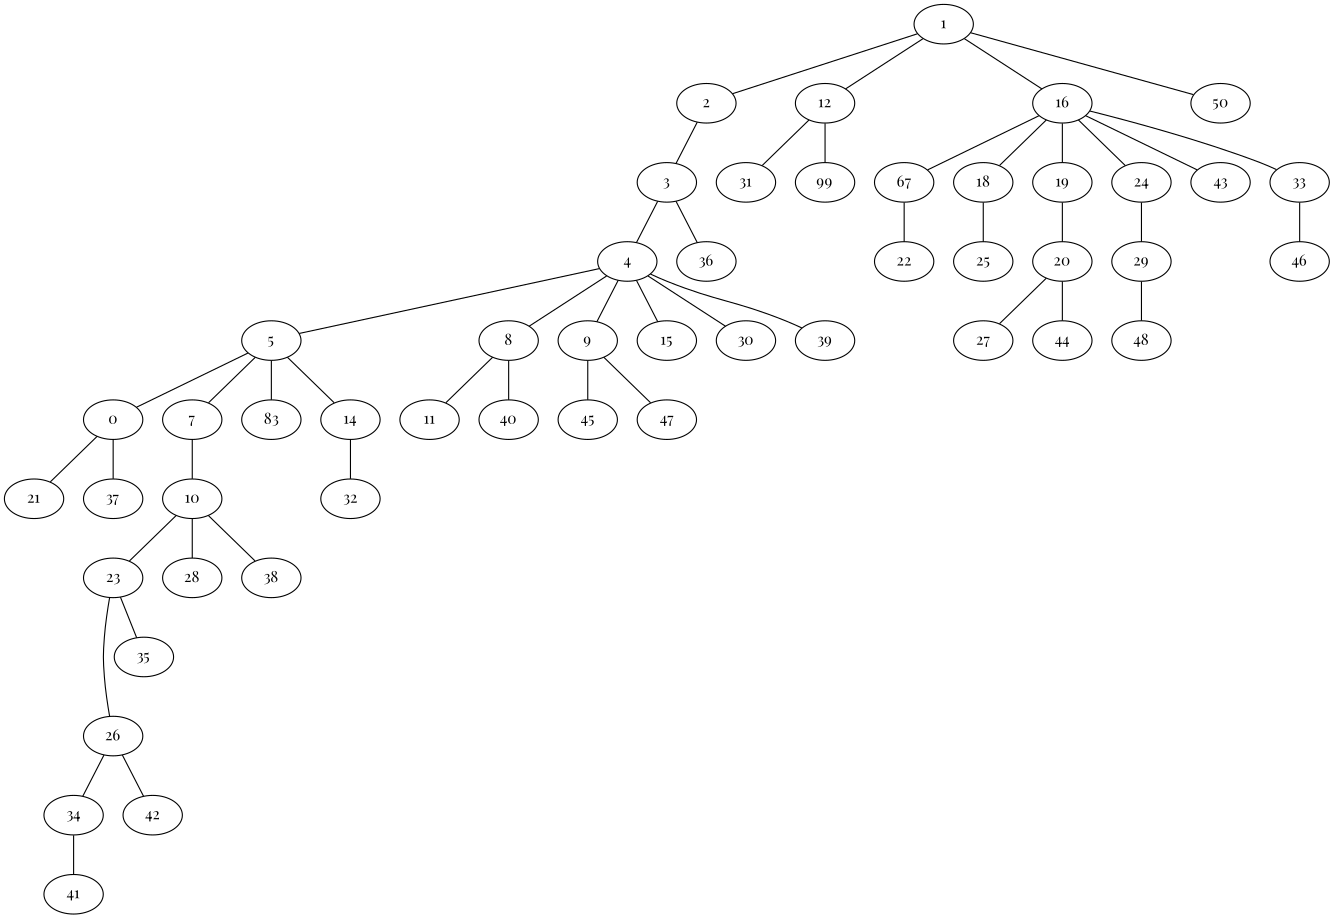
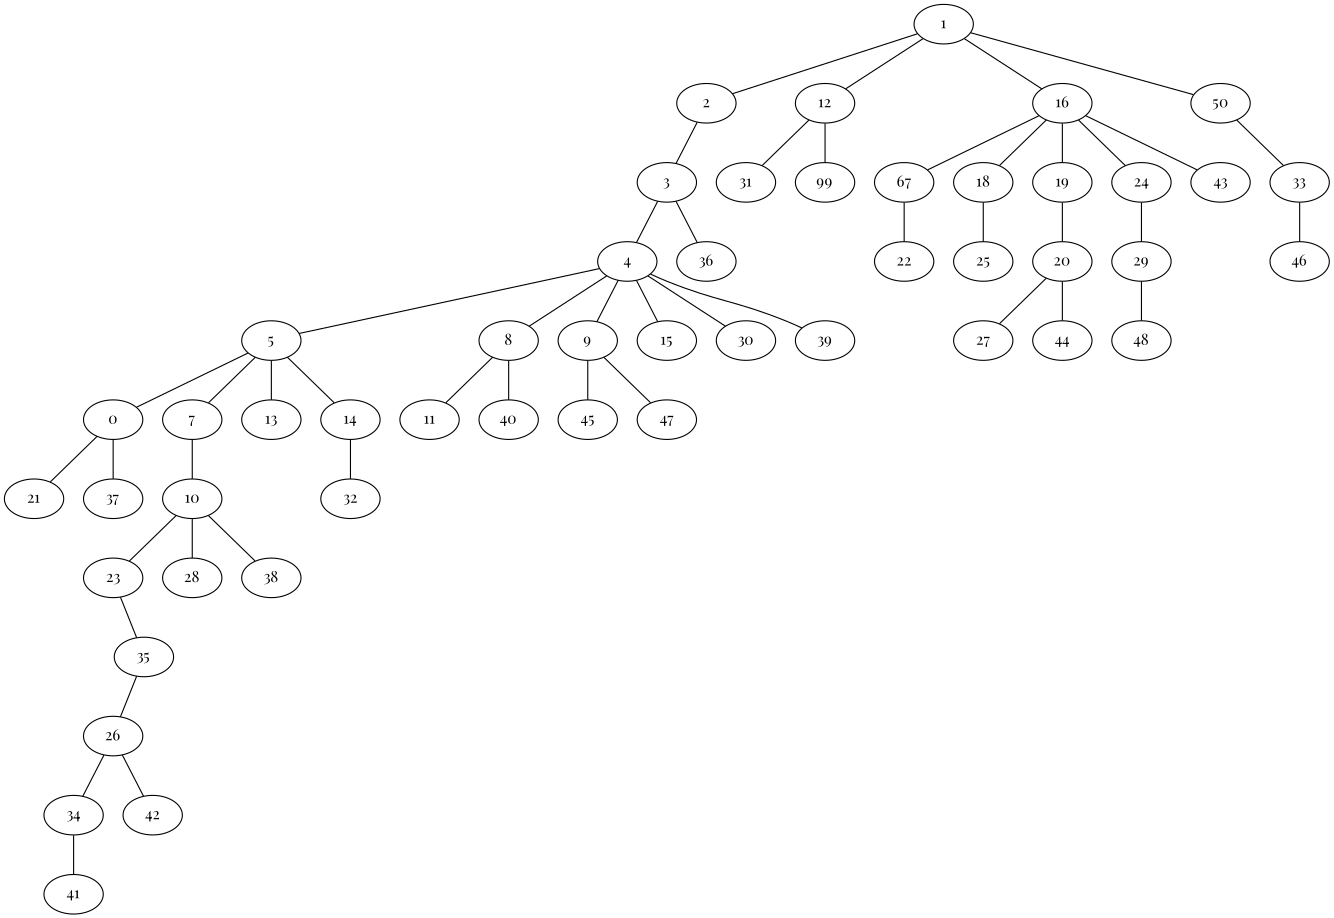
  graph {
    fontname="Playfair Display"
    node [fontname="Playfair Display"]
    edge [fontname="Playfair Display"]
    1
    2
    12
    16
    50
    3
    31
    n8 [label=99]
    n9 [label=67]
    18
    19
    24
    33
    43
    4
    36
    5
    8
    9
    15
    30
    39
    22
    25
    20
    29
    46
    n28 [label=0]
    7
-   13 [label=83]
+   13
    14
    11
    40
    45
    47
    21
    37
    10
    32
    23
    28
    38
    26
    35
    34
    42
    27
    44
    48
    41
    1 -- 2
    1 -- 12
    1 -- 16
    1 -- 50
    2 -- 3
    12 -- 31
    12 -- n8
    16 -- n9
    16 -- 18
    16 -- 19
    16 -- 24
-   16 -- 33
+   50 -- 33
    16 -- 43
    3 -- 4
    3 -- 36
    n9 -- 22
    18 -- 25
    19 -- 20
    24 -- 29
    33 -- 46
    4 -- 5
    4 -- 8
    4 -- 9
    4 -- 15
    4 -- 30
    4 -- 39
    5 -- n28
    5 -- 7
    5 -- 13
    5 -- 14
    8 -- 11
    8 -- 40
    9 -- 45
    9 -- 47
    20 -- 27
    20 -- 44
    29 -- 48
    n28 -- 21
    n28 -- 37
    7 -- 10
    14 -- 32
    10 -- 23
    10 -- 28
    10 -- 38
-   23 -- 26
+   35 -- 26
    23 -- 35
    26 -- 34
    26 -- 42
    34 -- 41
  }
